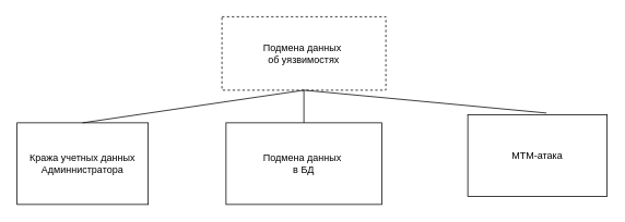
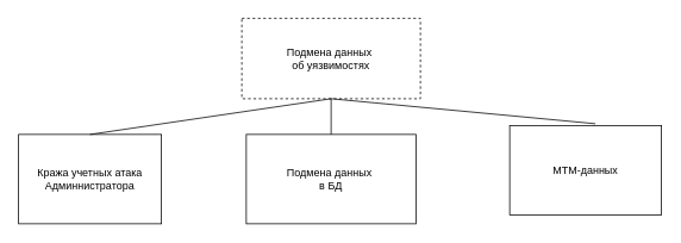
  <mxCell id="0" />
  <mxCell id="1" parent="0" />
  <mxCell id="2" value="Подмена данных&amp;nbsp;&lt;br&gt;об уязвимостях" style="rounded=0;whiteSpace=wrap;html=1;dashed=1;" vertex="1" parent="1"><mxGeometry x="270" y="20" width="200" height="90" as="geometry" /></mxCell>
- <mxCell id="3" value="Кража учетных данных&lt;br&gt;Админнистратора" style="rounded=0;whiteSpace=wrap;html=1;" vertex="1" parent="1"><mxGeometry x="20" y="150" width="160" height="100" as="geometry" /></mxCell>
+ <mxCell id="3" value="Кража учетных атака&lt;br&gt;Админнистратора" style="rounded=0;whiteSpace=wrap;html=1;" vertex="1" parent="1"><mxGeometry x="20" y="150" width="160" height="100" as="geometry" /></mxCell>
  <mxCell id="4" value="Подмена данных&amp;nbsp;&lt;br&gt;в БД" style="rounded=0;whiteSpace=wrap;html=1;" vertex="1" parent="1"><mxGeometry x="275" y="150" width="190" height="100" as="geometry" /></mxCell>
- <mxCell id="5" value="МТМ-атака" style="rounded=0;whiteSpace=wrap;html=1;" vertex="1" parent="1"><mxGeometry x="570" y="140" width="170" height="100" as="geometry" /></mxCell>
+ <mxCell id="5" value="МТМ-данных" style="rounded=0;whiteSpace=wrap;html=1;" vertex="1" parent="1"><mxGeometry x="570" y="140" width="170" height="100" as="geometry" /></mxCell>
  <mxCell id="6" value="" style="endArrow=none;html=1;rounded=0;shadow=0;sketch=0;strokeColor=default;jumpStyle=none;entryX=0.5;entryY=1;entryDx=0;entryDy=0;exitX=0.5;exitY=0;exitDx=0;exitDy=0;" edge="1" parent="1" source="3" target="2"><mxGeometry width="50" height="50" relative="1" as="geometry"><mxPoint x="70" y="280" as="sourcePoint" /><mxPoint x="120" y="230" as="targetPoint" /></mxGeometry></mxCell>
  <mxCell id="7" value="" style="endArrow=none;html=1;rounded=0;shadow=0;sketch=0;strokeColor=default;jumpStyle=none;entryX=0.5;entryY=1;entryDx=0;entryDy=0;exitX=0.565;exitY=-0.02;exitDx=0;exitDy=0;exitPerimeter=0;" edge="1" parent="1" source="5" target="2"><mxGeometry width="50" height="50" relative="1" as="geometry"><mxPoint x="110" y="160" as="sourcePoint" /><mxPoint x="380" y="120" as="targetPoint" /></mxGeometry></mxCell>
  <mxCell id="8" value="" style="endArrow=none;html=1;rounded=0;shadow=0;sketch=0;strokeColor=default;jumpStyle=none;entryX=0.5;entryY=1;entryDx=0;entryDy=0;" edge="1" parent="1" source="4" target="2"><mxGeometry width="50" height="50" relative="1" as="geometry"><mxPoint x="120" y="170" as="sourcePoint" /><mxPoint x="390" y="130" as="targetPoint" /></mxGeometry></mxCell>
